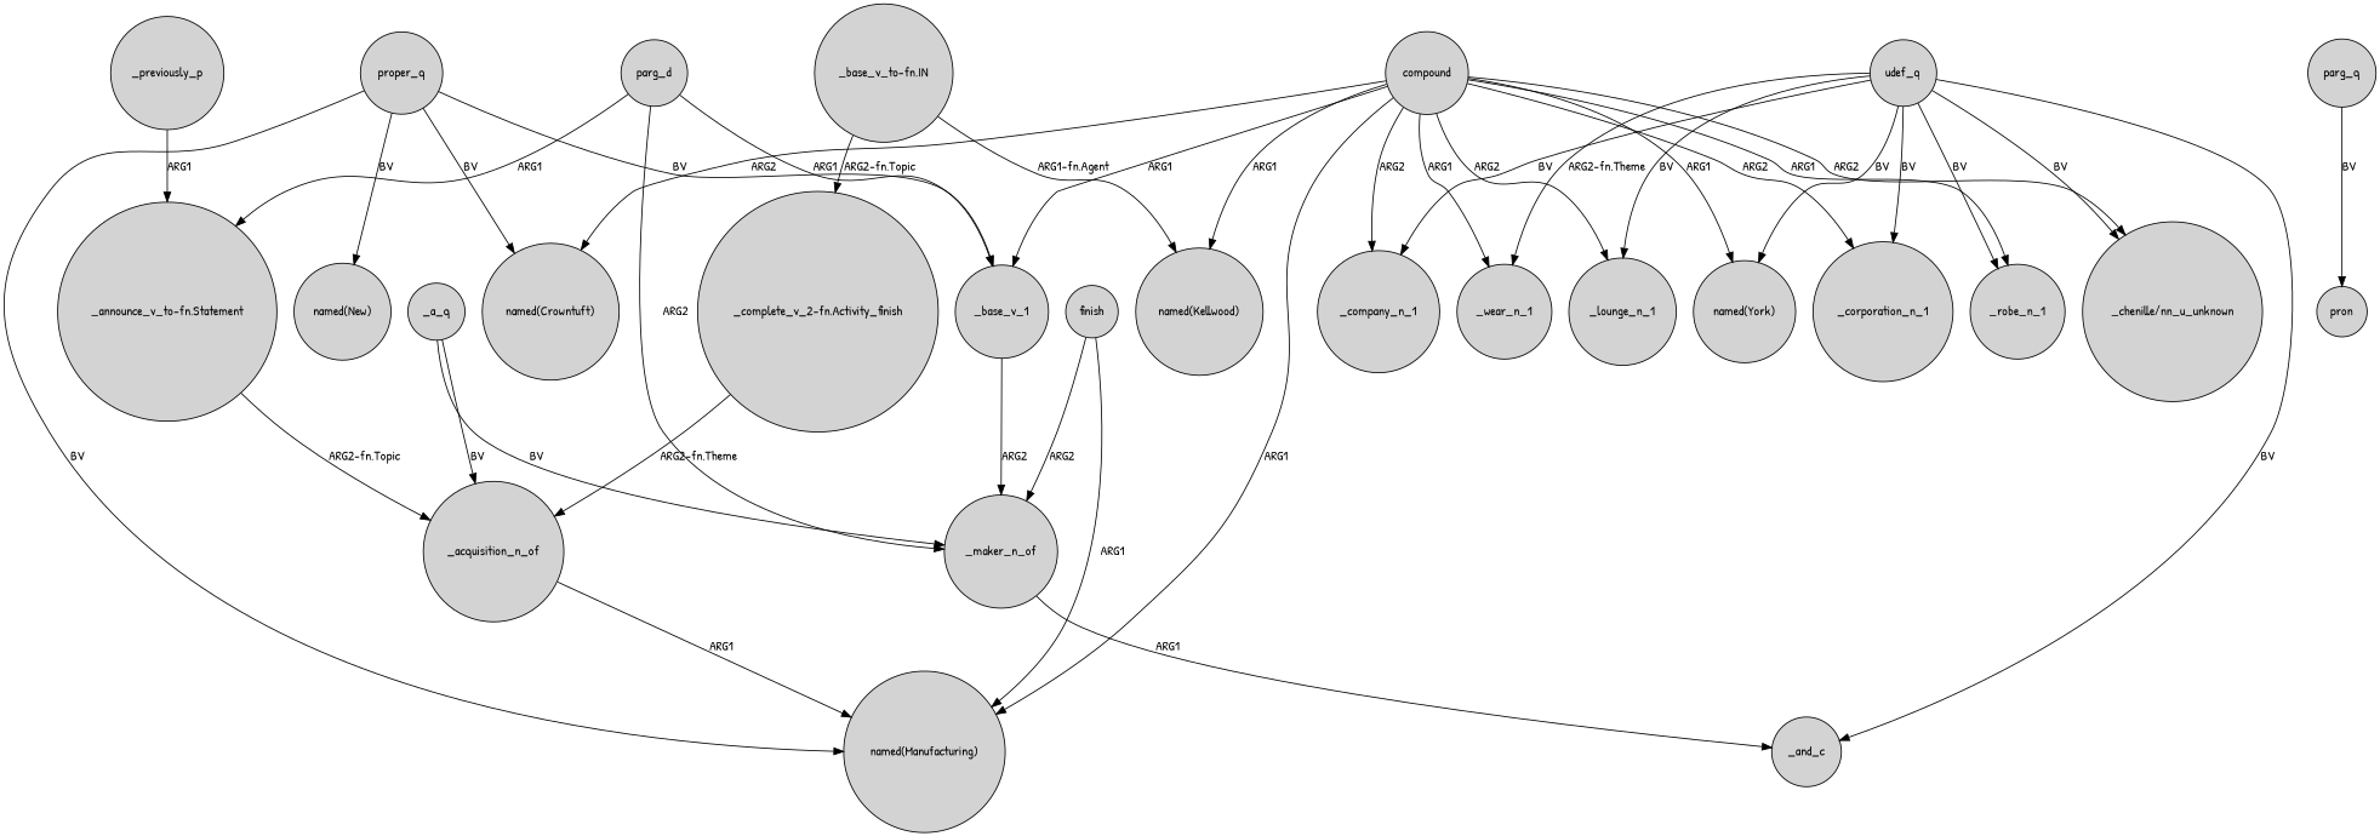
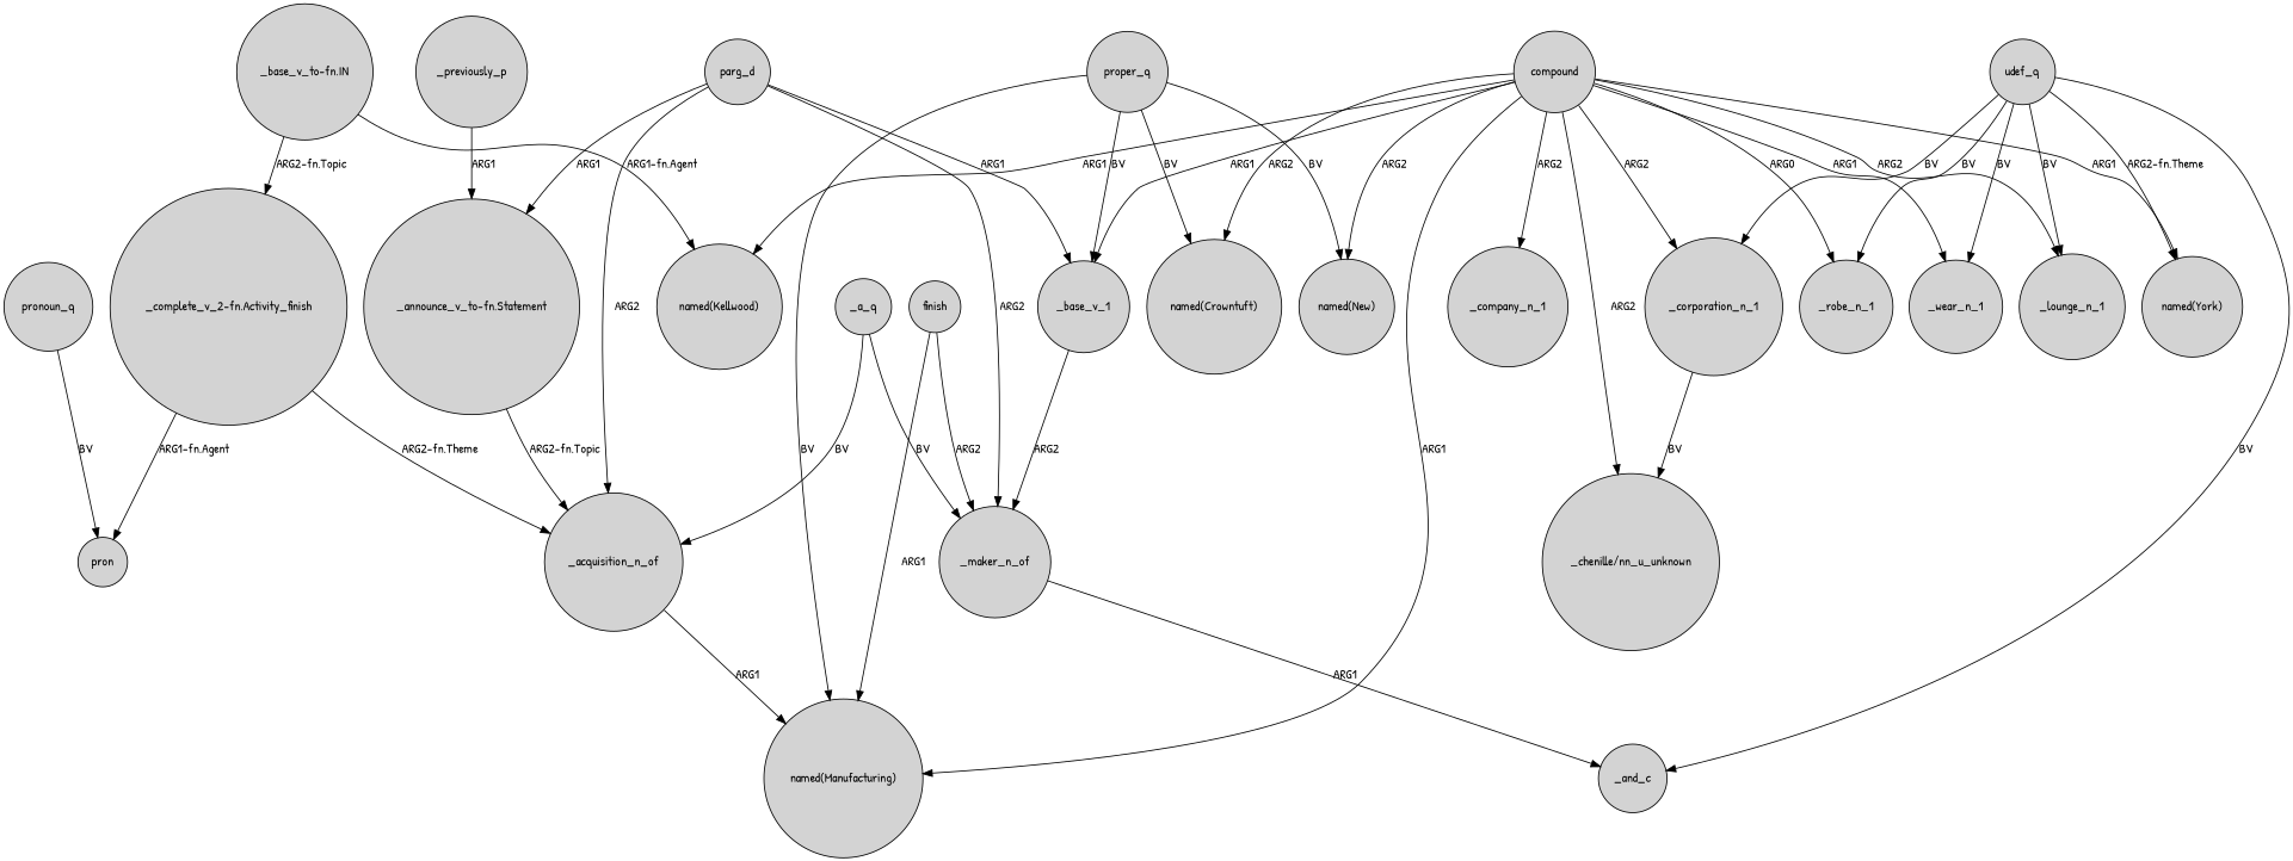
  digraph {
    fontname="Patrick Hand"
    node [fontname="Patrick Hand" shape=circle style=filled]
    edge [fontname="Patrick Hand"]
    _maker_n_of
    _and_c
    compound
    "named(New)"
    _robe_n_1
    "named(Manufacturing)"
    "named(Crowntuft)"
    _wear_n_1
    _company_n_1
    _corporation_n_1
    _base_v_1
    "named(Kellwood)"
    "named(York)"
    _lounge_n_1
    "_chenille/nn_u_unknown"
    parg_d
    _acquisition_n_of
    "_announce_v_to-fn.Statement"
    udef_q
    proper_q
    n21 [label="_base_v_to-fn.IN"]
    "_complete_v_2-fn.Activity_finish"
    pron
    n24 [label=finish]
    _previously_p
-   pronoun_q [label=parg_q]
+   pronoun_q
    _a_q
    _maker_n_of -> _and_c [label=ARG1]
-   compound -> _robe_n_1 [label=ARG1]
+   compound -> "named(New)" [label=ARG2]
+   compound -> _robe_n_1 [label=ARG0]
    compound -> "named(Manufacturing)" [label=ARG1]
    compound -> "named(Crowntuft)" [label=ARG2]
    compound -> _wear_n_1 [label=ARG1]
    compound -> _company_n_1 [label=ARG2]
    compound -> _corporation_n_1 [label=ARG2]
    compound -> _base_v_1 [label=ARG1]
    compound -> "named(Kellwood)" [label=ARG1]
    compound -> "named(York)" [label=ARG1]
    compound -> _lounge_n_1 [label=ARG2]
    compound -> "_chenille/nn_u_unknown" [label=ARG2]
    _base_v_1 -> _maker_n_of [label=ARG2]
    parg_d -> _maker_n_of [label=ARG2]
    parg_d -> _base_v_1 [label=ARG1]
+   parg_d -> _acquisition_n_of [label=ARG2]
    parg_d -> "_announce_v_to-fn.Statement" [label=ARG1]
    _acquisition_n_of -> "named(Manufacturing)" [label=ARG1]
    "_announce_v_to-fn.Statement" -> _acquisition_n_of [label="ARG2-fn.Topic"]
    udef_q -> _and_c [label=BV]
    udef_q -> _robe_n_1 [label=BV]
-   udef_q -> _wear_n_1 [label="ARG2-fn.Theme"]
-   udef_q -> _company_n_1 [label=BV]
+   udef_q -> _wear_n_1 [label=BV]
    udef_q -> _corporation_n_1 [label=BV]
-   udef_q -> "named(York)" [label=BV]
+   udef_q -> "named(York)" [label="ARG2-fn.Theme"]
    udef_q -> _lounge_n_1 [label=BV]
-   udef_q -> "_chenille/nn_u_unknown" [label=BV]
+   _corporation_n_1 -> "_chenille/nn_u_unknown" [label=BV]
    proper_q -> "named(New)" [label=BV]
    proper_q -> "named(Manufacturing)" [label=BV]
    proper_q -> "named(Crowntuft)" [label=BV]
    proper_q -> _base_v_1 [label=BV]
    n21 -> "named(Kellwood)" [label="ARG1-fn.Agent"]
    n21 -> "_complete_v_2-fn.Activity_finish" [label="ARG2-fn.Topic"]
    "_complete_v_2-fn.Activity_finish" -> _acquisition_n_of [label="ARG2-fn.Theme"]
+   "_complete_v_2-fn.Activity_finish" -> pron [label="ARG1-fn.Agent"]
    n24 -> _maker_n_of [label=ARG2]
    n24 -> "named(Manufacturing)" [label=ARG1]
    _previously_p -> "_announce_v_to-fn.Statement" [label=ARG1]
    pronoun_q -> pron [label=BV]
    _a_q -> _maker_n_of [label=BV]
    _a_q -> _acquisition_n_of [label=BV]
  }
